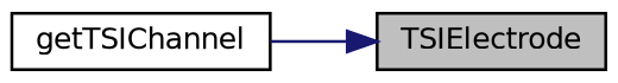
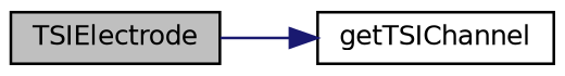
  digraph {
    rankdir=LR
    node [color=black fontname=Helvetica fontsize=10 shape=record style=filled]
    n1 [fillcolor=grey75 fontcolor=black height=0.2 label=TSIElectrode width=0.4]
    n2 [fillcolor=white height=0.2 label=getTSIChannel width=0.4]
-   n2 -> n1 [color=midnightblue fontname=Helvetica fontsize=10 labelfontname=Helvetica labelfontsize=10 style=solid]
+   n1 -> n2 [color=midnightblue fontname=Helvetica fontsize=10 labelfontname=Helvetica labelfontsize=10 style=solid]
  }
